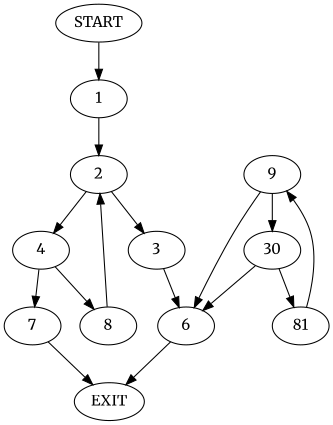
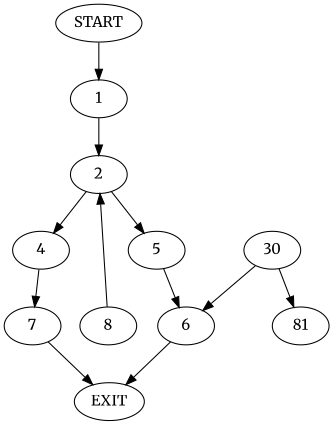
  digraph {
    fontname=Merriweather
    node [fontname=Merriweather]
    edge [fontname=Merriweather]
    n1 [label=START]
    1
    2
    n4 [label=EXIT]
-   3
+   3 [label=5]
    4
    6
    7
    8
-   9
    n11 [label=30]
    n12 [label=81]
    n1 -> 1
    1 -> 2
    2 -> 3
    2 -> 4
    3 -> 6
    4 -> 7
-   4 -> 8
    6 -> n4
    7 -> n4
    8 -> 2
-   9 -> 6
-   9 -> n11
    n11 -> 6
    n11 -> n12
-   n12 -> 9
  }
